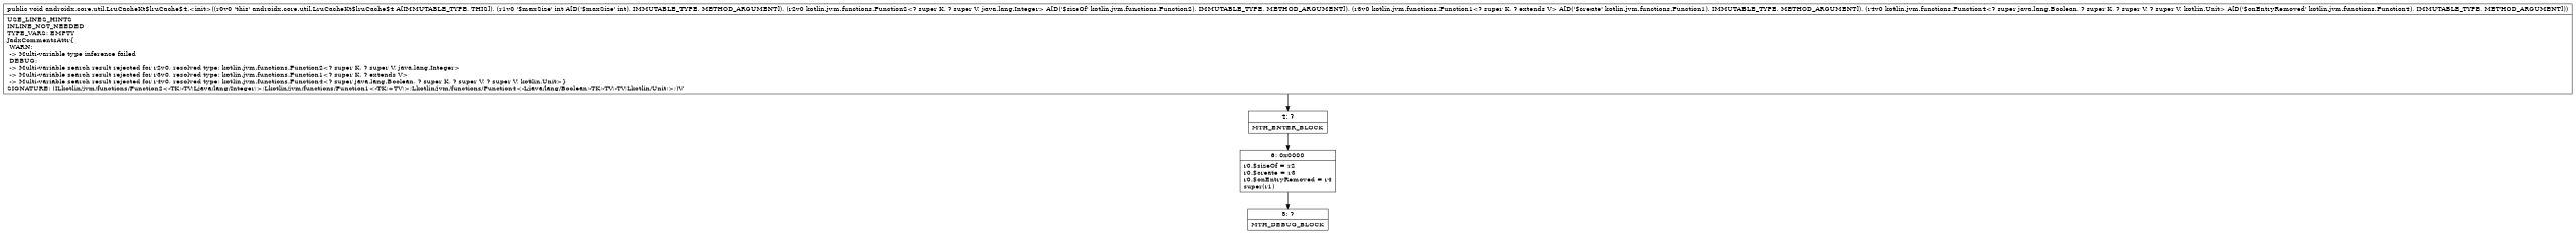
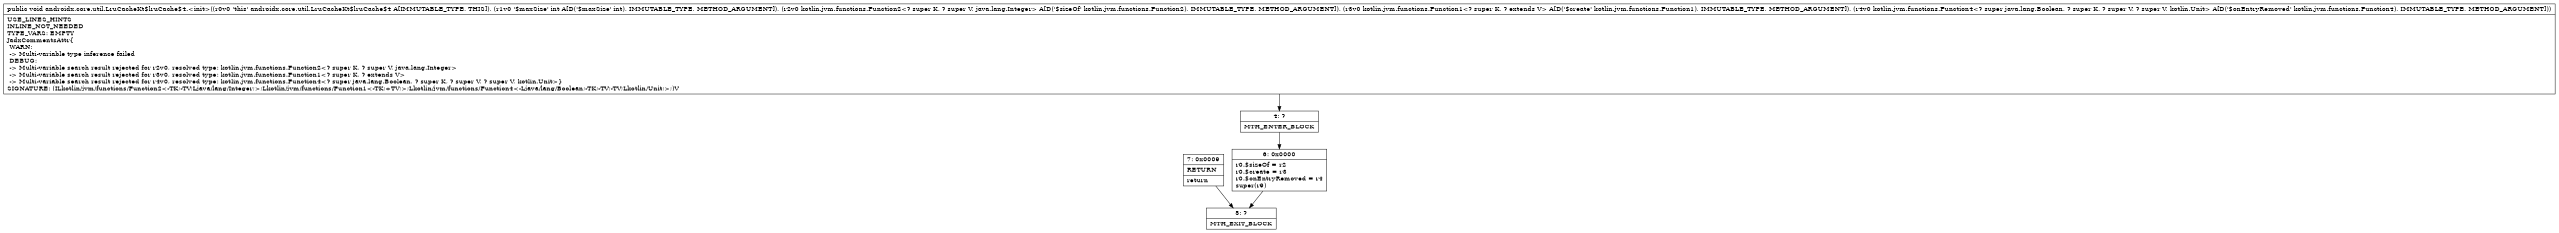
  digraph {
    node [shape=record]
    n1 [label="{4\:\ ?|MTH_ENTER_BLOCK\l}"]
-   n2 [label="{6\:\ 0x0000|r0.$sizeOf = r2\lr0.$create = r3\lr0.$onEntryRemoved = r4\lsuper(r1)\l}"]
-   n3 [label="{5\:\ ?|MTH_DEBUG_BLOCK\l}"]
+   n2 [label="{6\:\ 0x0000|r0.$sizeOf = r2\lr0.$create = r3\lr0.$onEntryRemoved = r4\lsuper(r9)\l}"]
+   n3 [label="{5\:\ ?|MTH_EXIT_BLOCK\l}"]
+   n4 [label="{7\:\ 0x0009|RETURN\l|return\l}"]
    n5 [label="{public void androidx.core.util.LruCacheKt$lruCache$4.\<init\>((r0v0 'this' androidx.core.util.LruCacheKt$lruCache$4 A[IMMUTABLE_TYPE, THIS]), (r1v0 '$maxSize' int A[D('$maxSize' int), IMMUTABLE_TYPE, METHOD_ARGUMENT]), (r2v0 kotlin.jvm.functions.Function2\<? super K, ? super V, java.lang.Integer\> A[D('$sizeOf' kotlin.jvm.functions.Function2), IMMUTABLE_TYPE, METHOD_ARGUMENT]), (r3v0 kotlin.jvm.functions.Function1\<? super K, ? extends V\> A[D('$create' kotlin.jvm.functions.Function1), IMMUTABLE_TYPE, METHOD_ARGUMENT]), (r4v0 kotlin.jvm.functions.Function4\<? super java.lang.Boolean, ? super K, ? super V, ? super V, kotlin.Unit\> A[D('$onEntryRemoved' kotlin.jvm.functions.Function4), IMMUTABLE_TYPE, METHOD_ARGUMENT]))  | USE_LINES_HINTS\lINLINE_NOT_NEEDED\lTYPE_VARS: EMPTY\lJadxCommentsAttr\{\l WARN: \l \-\> Multi\-variable type inference failed\l DEBUG: \l \-\> Multi\-variable search result rejected for r2v0, resolved type: kotlin.jvm.functions.Function2\<? super K, ? super V, java.lang.Integer\>\l \-\> Multi\-variable search result rejected for r3v0, resolved type: kotlin.jvm.functions.Function1\<? super K, ? extends V\>\l \-\> Multi\-variable search result rejected for r4v0, resolved type: kotlin.jvm.functions.Function4\<? super java.lang.Boolean, ? super K, ? super V, ? super V, kotlin.Unit\>\}\lSIGNATURE: (ILkotlin\/jvm\/functions\/Function2\<\-TK;\-TV;Ljava\/lang\/Integer;\>;Lkotlin\/jvm\/functions\/Function1\<\-TK;+TV;\>;Lkotlin\/jvm\/functions\/Function4\<\-Ljava\/lang\/Boolean;\-TK;\-TV;\-TV;Lkotlin\/Unit;\>;)V\l}"]
    n1 -> n2
    n2 -> n3
+   n4 -> n3
    n5 -> n1
  }
